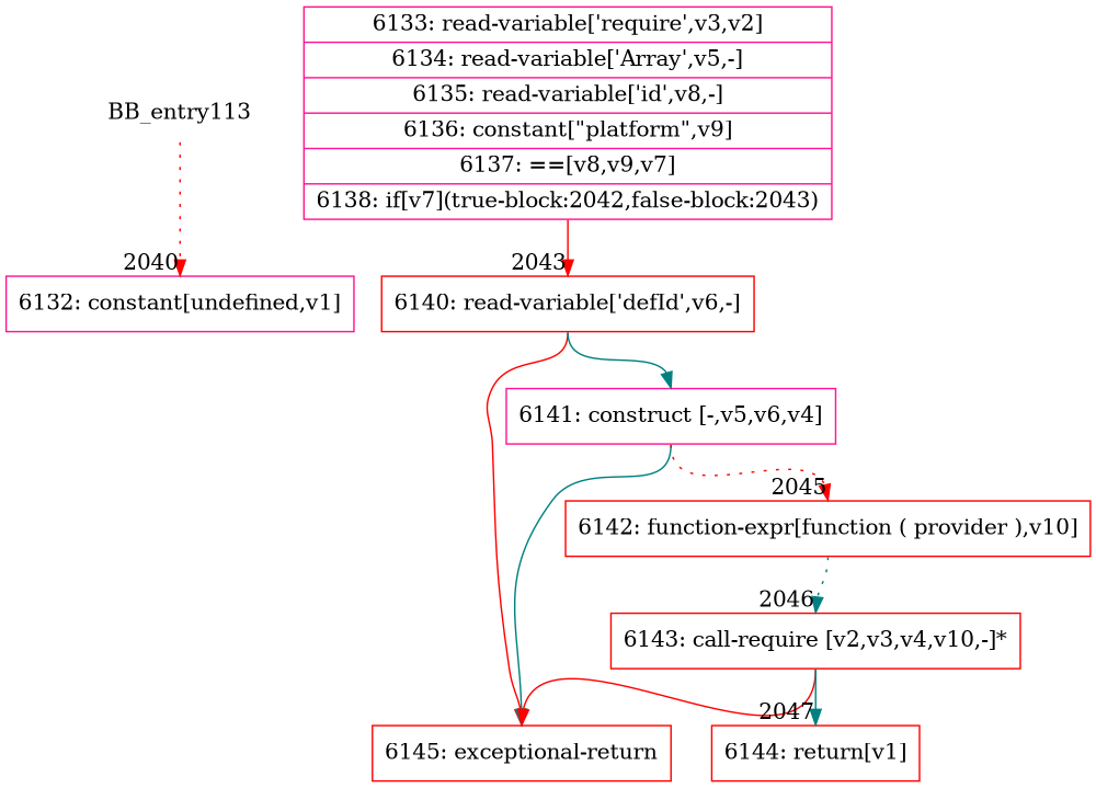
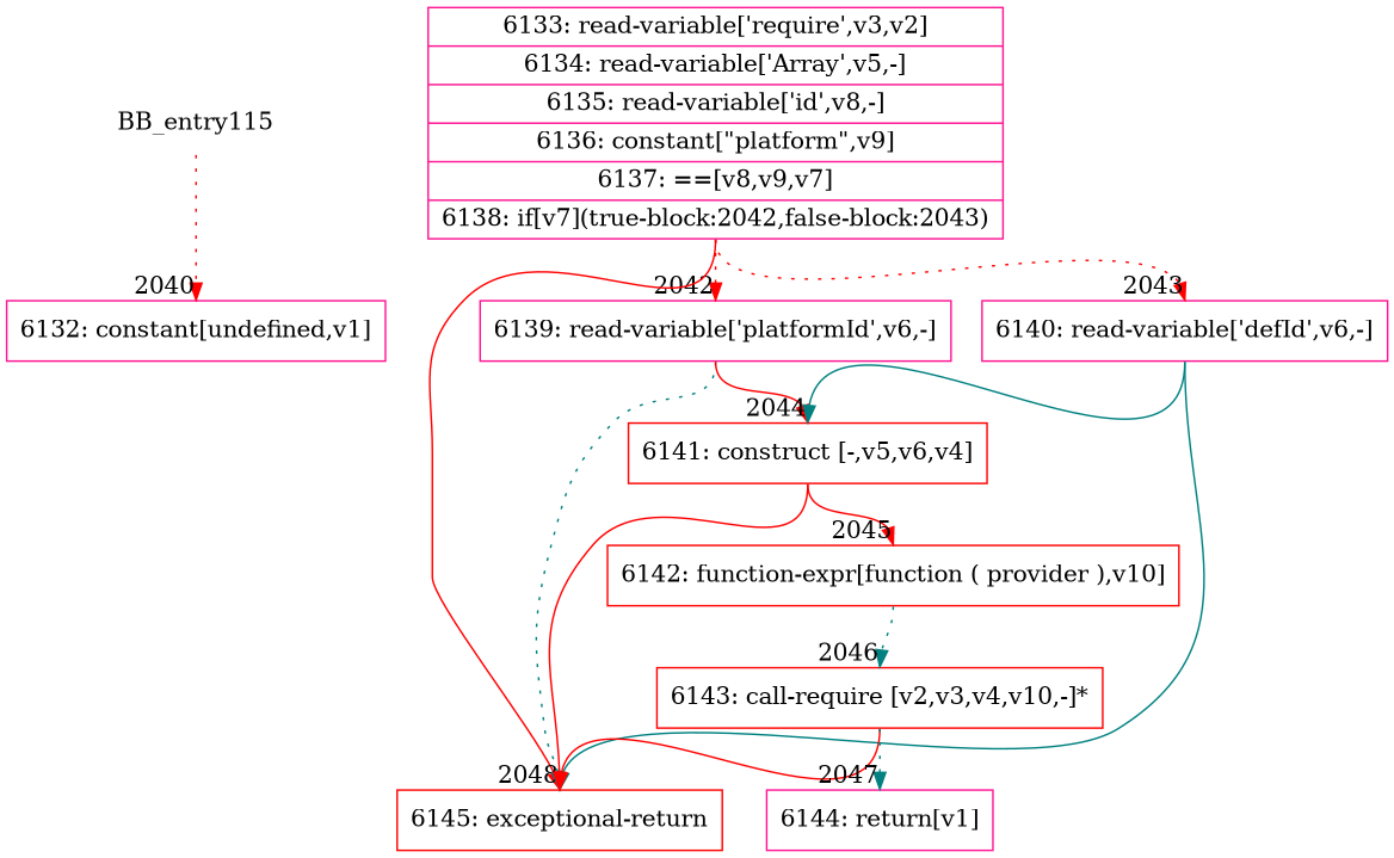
  digraph {
    rankdir=TD
    node [color=red shape=record]
    edge [color=red headport=n style=dotted tailport=s]
-   BB_entry113 [shape=none]
+   BB_entry113 [shape=none label=BB_entry115]
    n2 [color=deeppink label="{6132: constant[undefined,v1]}"]
    n3 [color=deeppink label="{6133: read-variable['require',v3,v2]|6134: read-variable['Array',v5,-]|6135: read-variable['id',v8,-]|6136: constant[\"platform\",v9]|6137: ==[v8,v9,v7]|6138: if[v7](true-block:2042,false-block:2043)}"]
-   n5 [label="{6140: read-variable['defId',v6,-]}"]
+   n4 [color=deeppink label="{6139: read-variable['platformId',v6,-]}"]
+   n5 [color=deeppink label="{6140: read-variable['defId',v6,-]}"]
    n6 [label="{6145: exceptional-return}"]
-   n7 [color=deeppink label="{6141: construct [-,v5,v6,v4]}"]
+   n7 [label="{6141: construct [-,v5,v6,v4]}"]
    n8 [label="{6142: function-expr[function ( provider ),v10]}"]
    n9 [label="{6143: call-require [v2,v3,v4,v10,-]*}"]
-   n10 [label="{6144: return[v1]}"]
+   n10 [color=deeppink label="{6144: return[v1]}"]
    BB_entry113 -> n2 [headlabel="    2040"]
-   n3 -> n5 [headlabel="      2043" style=solid]
-   n5 -> n6 [style=solid]
+   n3 -> n4 [headlabel="      2042"]
+   n3 -> n5 [headlabel="      2043"]
+   n3 -> n6 [headlabel="      2048" style=solid]
+   n4 -> n6 [color=teal]
+   n4 -> n7 [headlabel="      2044" style=solid]
+   n5 -> n6 [color=teal style=solid]
    n5 -> n7 [color=teal style=solid]
-   n7 -> n6 [color=teal style=solid]
-   n7 -> n8 [headlabel="      2045"]
+   n7 -> n6 [style=solid]
+   n7 -> n8 [headlabel="      2045" style=solid]
    n8 -> n9 [color=teal headlabel="      2046"]
    n9 -> n6 [style=solid]
-   n9 -> n10 [color=teal headlabel="      2047" style=solid]
+   n9 -> n10 [color=teal headlabel="      2047"]
  }
